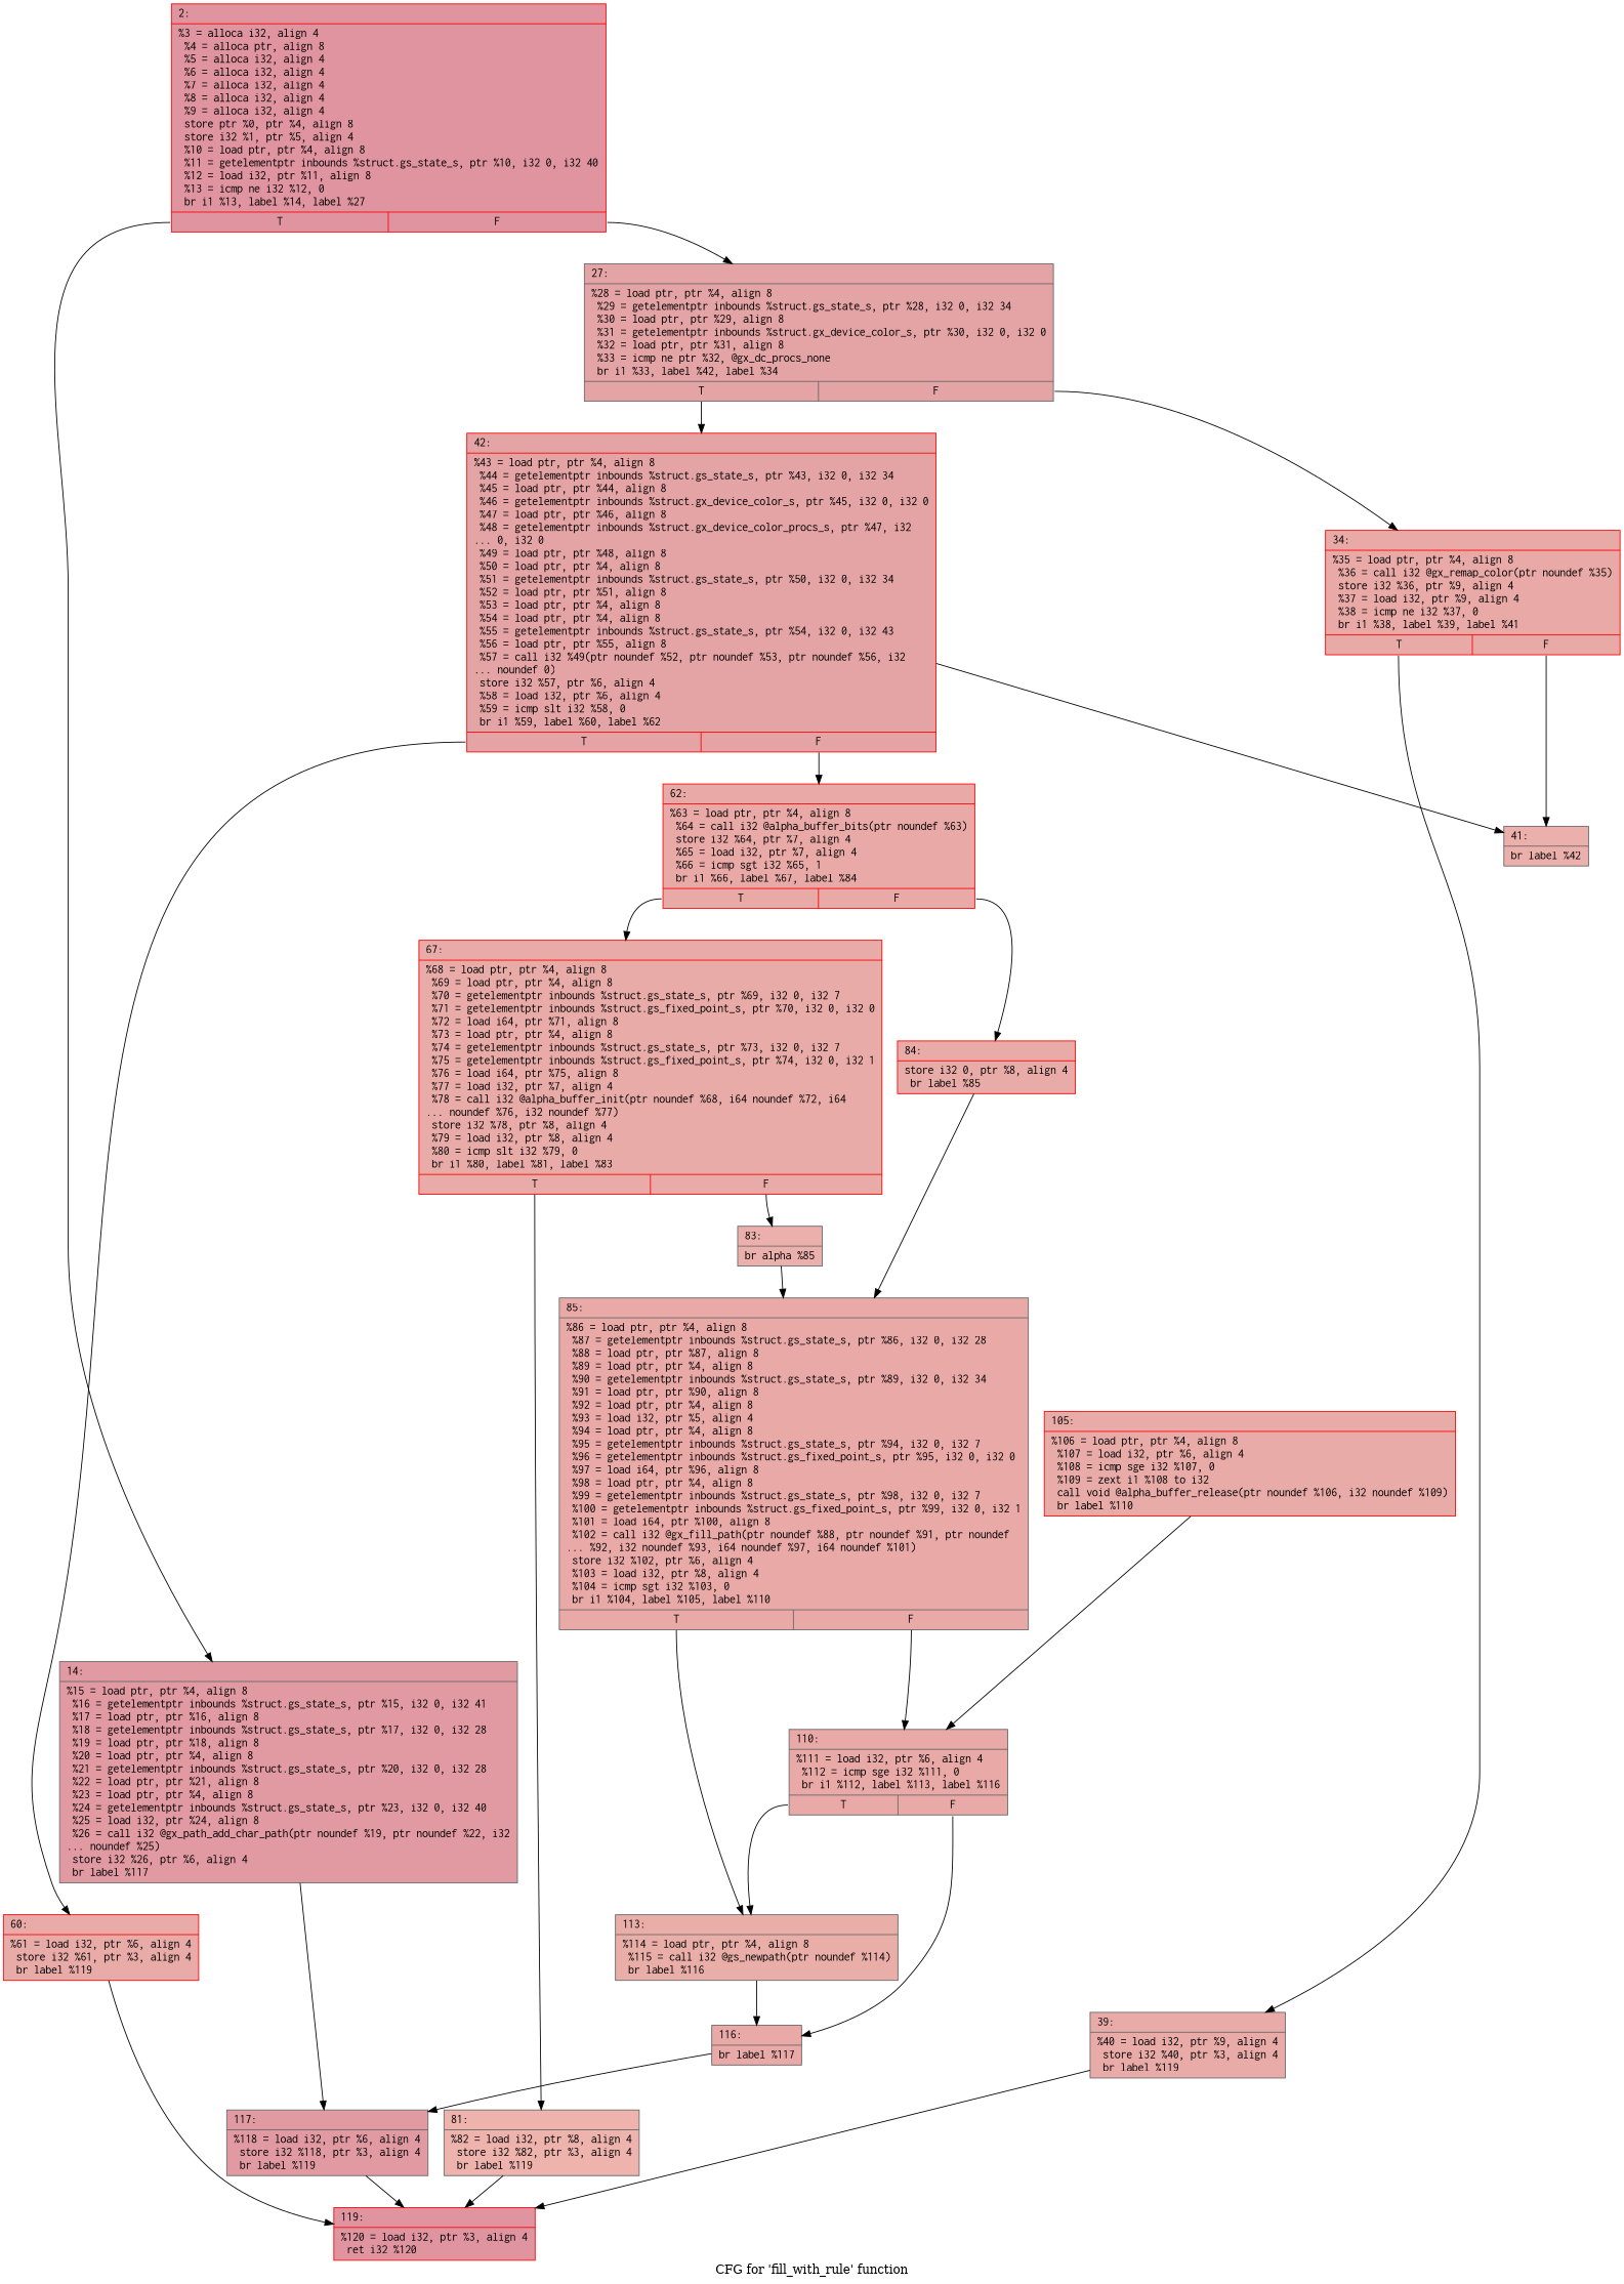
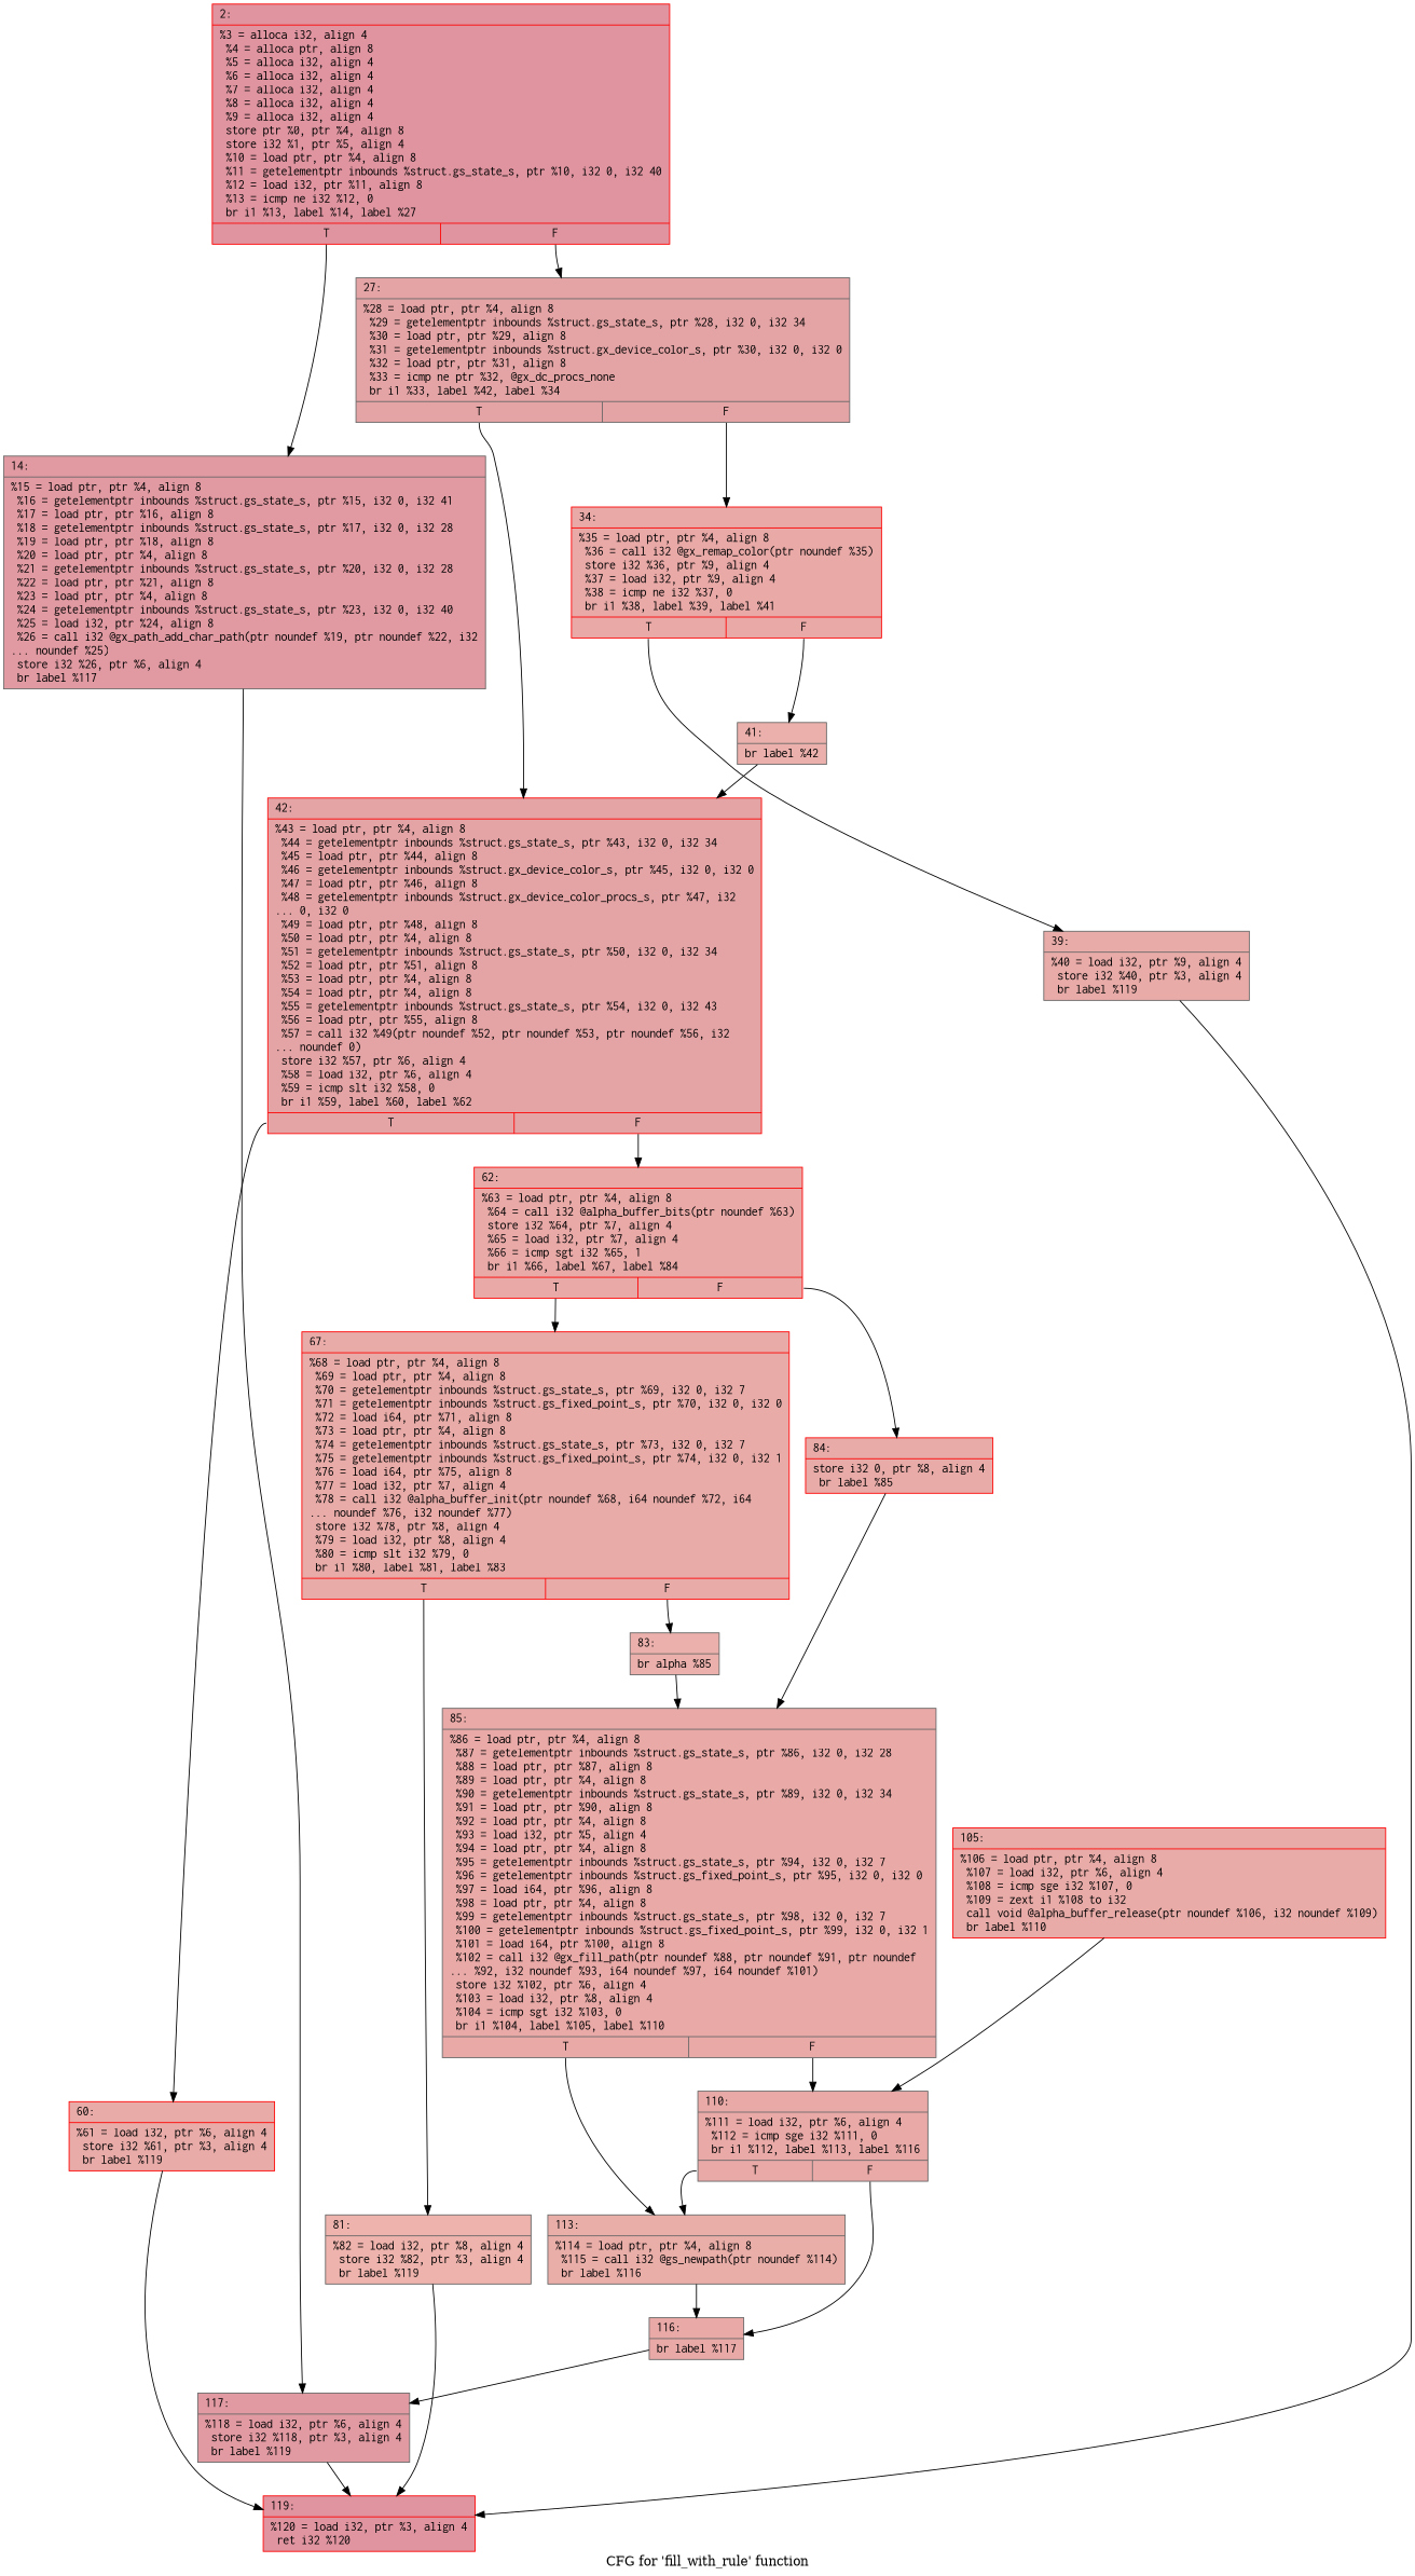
  digraph {
    label="CFG for 'fill_with_rule' function"
    node [color=gray40 fillcolor="#ca3b3770" fontname=Courier shape=record style=filled]
    n1 [color=red fillcolor="#b70d2870" label="{2:\l|  %3 = alloca i32, align 4\l  %4 = alloca ptr, align 8\l  %5 = alloca i32, align 4\l  %6 = alloca i32, align 4\l  %7 = alloca i32, align 4\l  %8 = alloca i32, align 4\l  %9 = alloca i32, align 4\l  store ptr %0, ptr %4, align 8\l  store i32 %1, ptr %5, align 4\l  %10 = load ptr, ptr %4, align 8\l  %11 = getelementptr inbounds %struct.gs_state_s, ptr %10, i32 0, i32 40\l  %12 = load i32, ptr %11, align 8\l  %13 = icmp ne i32 %12, 0\l  br i1 %13, label %14, label %27\l|{<s0>T|<s1>F}}"]
    n2 [fillcolor="#bb1b2c70" label="{14:\l|  %15 = load ptr, ptr %4, align 8\l  %16 = getelementptr inbounds %struct.gs_state_s, ptr %15, i32 0, i32 41\l  %17 = load ptr, ptr %16, align 8\l  %18 = getelementptr inbounds %struct.gs_state_s, ptr %17, i32 0, i32 28\l  %19 = load ptr, ptr %18, align 8\l  %20 = load ptr, ptr %4, align 8\l  %21 = getelementptr inbounds %struct.gs_state_s, ptr %20, i32 0, i32 28\l  %22 = load ptr, ptr %21, align 8\l  %23 = load ptr, ptr %4, align 8\l  %24 = getelementptr inbounds %struct.gs_state_s, ptr %23, i32 0, i32 40\l  %25 = load i32, ptr %24, align 8\l  %26 = call i32 @gx_path_add_char_path(ptr noundef %19, ptr noundef %22, i32\l... noundef %25)\l  store i32 %26, ptr %6, align 4\l  br label %117\l}"]
    n3 [fillcolor="#c32e3170" label="{27:\l|  %28 = load ptr, ptr %4, align 8\l  %29 = getelementptr inbounds %struct.gs_state_s, ptr %28, i32 0, i32 34\l  %30 = load ptr, ptr %29, align 8\l  %31 = getelementptr inbounds %struct.gx_device_color_s, ptr %30, i32 0, i32 0\l  %32 = load ptr, ptr %31, align 8\l  %33 = icmp ne ptr %32, @gx_dc_procs_none\l  br i1 %33, label %42, label %34\l|{<s0>T|<s1>F}}"]
    n4 [fillcolor="#bb1b2c70" label="{117:\l|  %118 = load i32, ptr %6, align 4\l  store i32 %118, ptr %3, align 4\l  br label %119\l}"]
    n5 [color=red fillcolor="#c32e3170" label="{42:\l|  %43 = load ptr, ptr %4, align 8\l  %44 = getelementptr inbounds %struct.gs_state_s, ptr %43, i32 0, i32 34\l  %45 = load ptr, ptr %44, align 8\l  %46 = getelementptr inbounds %struct.gx_device_color_s, ptr %45, i32 0, i32 0\l  %47 = load ptr, ptr %46, align 8\l  %48 = getelementptr inbounds %struct.gx_device_color_procs_s, ptr %47, i32\l... 0, i32 0\l  %49 = load ptr, ptr %48, align 8\l  %50 = load ptr, ptr %4, align 8\l  %51 = getelementptr inbounds %struct.gs_state_s, ptr %50, i32 0, i32 34\l  %52 = load ptr, ptr %51, align 8\l  %53 = load ptr, ptr %4, align 8\l  %54 = load ptr, ptr %4, align 8\l  %55 = getelementptr inbounds %struct.gs_state_s, ptr %54, i32 0, i32 43\l  %56 = load ptr, ptr %55, align 8\l  %57 = call i32 %49(ptr noundef %52, ptr noundef %53, ptr noundef %56, i32\l... noundef 0)\l  store i32 %57, ptr %6, align 4\l  %58 = load i32, ptr %6, align 4\l  %59 = icmp slt i32 %58, 0\l  br i1 %59, label %60, label %62\l|{<s0>T|<s1>F}}"]
    n6 [color=red label="{34:\l|  %35 = load ptr, ptr %4, align 8\l  %36 = call i32 @gx_remap_color(ptr noundef %35)\l  store i32 %36, ptr %9, align 4\l  %37 = load i32, ptr %9, align 4\l  %38 = icmp ne i32 %37, 0\l  br i1 %38, label %39, label %41\l|{<s0>T|<s1>F}}"]
    n7 [color=red fillcolor="#b70d2870" label="{119:\l|  %120 = load i32, ptr %3, align 4\l  ret i32 %120\l}"]
    n8 [color=red fillcolor="#cc403a70" label="{60:\l|  %61 = load i32, ptr %6, align 4\l  store i32 %61, ptr %3, align 4\l  br label %119\l}"]
    n9 [color=red label="{62:\l|  %63 = load ptr, ptr %4, align 8\l  %64 = call i32 @alpha_buffer_bits(ptr noundef %63)\l  store i32 %64, ptr %7, align 4\l  %65 = load i32, ptr %7, align 4\l  %66 = icmp sgt i32 %65, 1\l  br i1 %66, label %67, label %84\l|{<s0>T|<s1>F}}"]
    n10 [fillcolor="#cc403a70" label="{39:\l|  %40 = load i32, ptr %9, align 4\l  store i32 %40, ptr %3, align 4\l  br label %119\l}"]
    n11 [fillcolor="#d24b4070" label="{41:\l|  br label %42\l}"]
    n12 [color=red fillcolor="#cc403a70" label="{67:\l|  %68 = load ptr, ptr %4, align 8\l  %69 = load ptr, ptr %4, align 8\l  %70 = getelementptr inbounds %struct.gs_state_s, ptr %69, i32 0, i32 7\l  %71 = getelementptr inbounds %struct.gs_fixed_point_s, ptr %70, i32 0, i32 0\l  %72 = load i64, ptr %71, align 8\l  %73 = load ptr, ptr %4, align 8\l  %74 = getelementptr inbounds %struct.gs_state_s, ptr %73, i32 0, i32 7\l  %75 = getelementptr inbounds %struct.gs_fixed_point_s, ptr %74, i32 0, i32 1\l  %76 = load i64, ptr %75, align 8\l  %77 = load i32, ptr %7, align 4\l  %78 = call i32 @alpha_buffer_init(ptr noundef %68, i64 noundef %72, i64\l... noundef %76, i32 noundef %77)\l  store i32 %78, ptr %8, align 4\l  %79 = load i32, ptr %8, align 4\l  %80 = icmp slt i32 %79, 0\l  br i1 %80, label %81, label %83\l|{<s0>T|<s1>F}}"]
    n13 [color=red fillcolor="#cc403a70" label="{84:\l|  store i32 0, ptr %8, align 4\l  br label %85\l}"]
    n14 [fillcolor="#d6524470" label="{81:\l|  %82 = load i32, ptr %8, align 4\l  store i32 %82, ptr %3, align 4\l  br label %119\l}"]
    n15 [fillcolor="#d24b4070" label="{83:\l|  br alpha %85\l}"]
    n16 [label="{85:\l|  %86 = load ptr, ptr %4, align 8\l  %87 = getelementptr inbounds %struct.gs_state_s, ptr %86, i32 0, i32 28\l  %88 = load ptr, ptr %87, align 8\l  %89 = load ptr, ptr %4, align 8\l  %90 = getelementptr inbounds %struct.gs_state_s, ptr %89, i32 0, i32 34\l  %91 = load ptr, ptr %90, align 8\l  %92 = load ptr, ptr %4, align 8\l  %93 = load i32, ptr %5, align 4\l  %94 = load ptr, ptr %4, align 8\l  %95 = getelementptr inbounds %struct.gs_state_s, ptr %94, i32 0, i32 7\l  %96 = getelementptr inbounds %struct.gs_fixed_point_s, ptr %95, i32 0, i32 0\l  %97 = load i64, ptr %96, align 8\l  %98 = load ptr, ptr %4, align 8\l  %99 = getelementptr inbounds %struct.gs_state_s, ptr %98, i32 0, i32 7\l  %100 = getelementptr inbounds %struct.gs_fixed_point_s, ptr %99, i32 0, i32 1\l  %101 = load i64, ptr %100, align 8\l  %102 = call i32 @gx_fill_path(ptr noundef %88, ptr noundef %91, ptr noundef\l... %92, i32 noundef %93, i64 noundef %97, i64 noundef %101)\l  store i32 %102, ptr %6, align 4\l  %103 = load i32, ptr %8, align 4\l  %104 = icmp sgt i32 %103, 0\l  br i1 %104, label %105, label %110\l|{<s0>T|<s1>F}}"]
    n17 [label="{110:\l|  %111 = load i32, ptr %6, align 4\l  %112 = icmp sge i32 %111, 0\l  br i1 %112, label %113, label %116\l|{<s0>T|<s1>F}}"]
    n18 [fillcolor="#d0473d70" label="{113:\l|  %114 = load ptr, ptr %4, align 8\l  %115 = call i32 @gs_newpath(ptr noundef %114)\l  br label %116\l}"]
    n19 [color=red fillcolor="#cc403a70" label="{105:\l|  %106 = load ptr, ptr %4, align 8\l  %107 = load i32, ptr %6, align 4\l  %108 = icmp sge i32 %107, 0\l  %109 = zext i1 %108 to i32\l  call void @alpha_buffer_release(ptr noundef %106, i32 noundef %109)\l  br label %110\l}"]
    n20 [label="{116:\l|  br label %117\l}"]
    n1 -> n2 [tailport=s0]
    n1 -> n3 [tailport=s1]
    n2 -> n4
    n3 -> n5 [tailport=s0]
    n3 -> n6 [tailport=s1]
    n4 -> n7
    n5 -> n8 [tailport=s0]
    n5 -> n9 [tailport=s1]
    n6 -> n10 [tailport=s0]
    n6 -> n11 [tailport=s1]
    n8 -> n7
    n9 -> n12 [tailport=s0]
    n9 -> n13 [tailport=s1]
    n10 -> n7
-   n5 -> n11
+   n11 -> n5
    n12 -> n14 [tailport=s0]
    n12 -> n15 [tailport=s1]
    n13 -> n16
    n14 -> n7
    n15 -> n16
    n16 -> n17 [tailport=s1]
    n16 -> n18 [tailport=s0]
    n17 -> n18 [tailport=s0]
    n17 -> n20 [tailport=s1]
    n18 -> n20
    n19 -> n17
    n20 -> n4
  }
